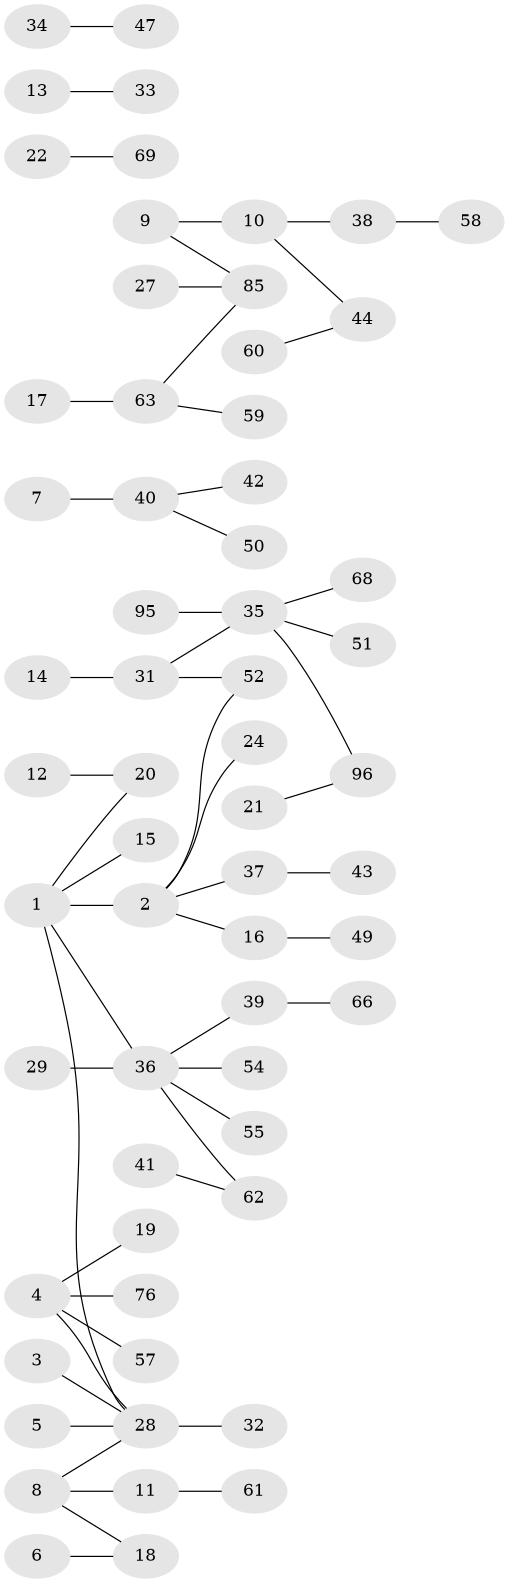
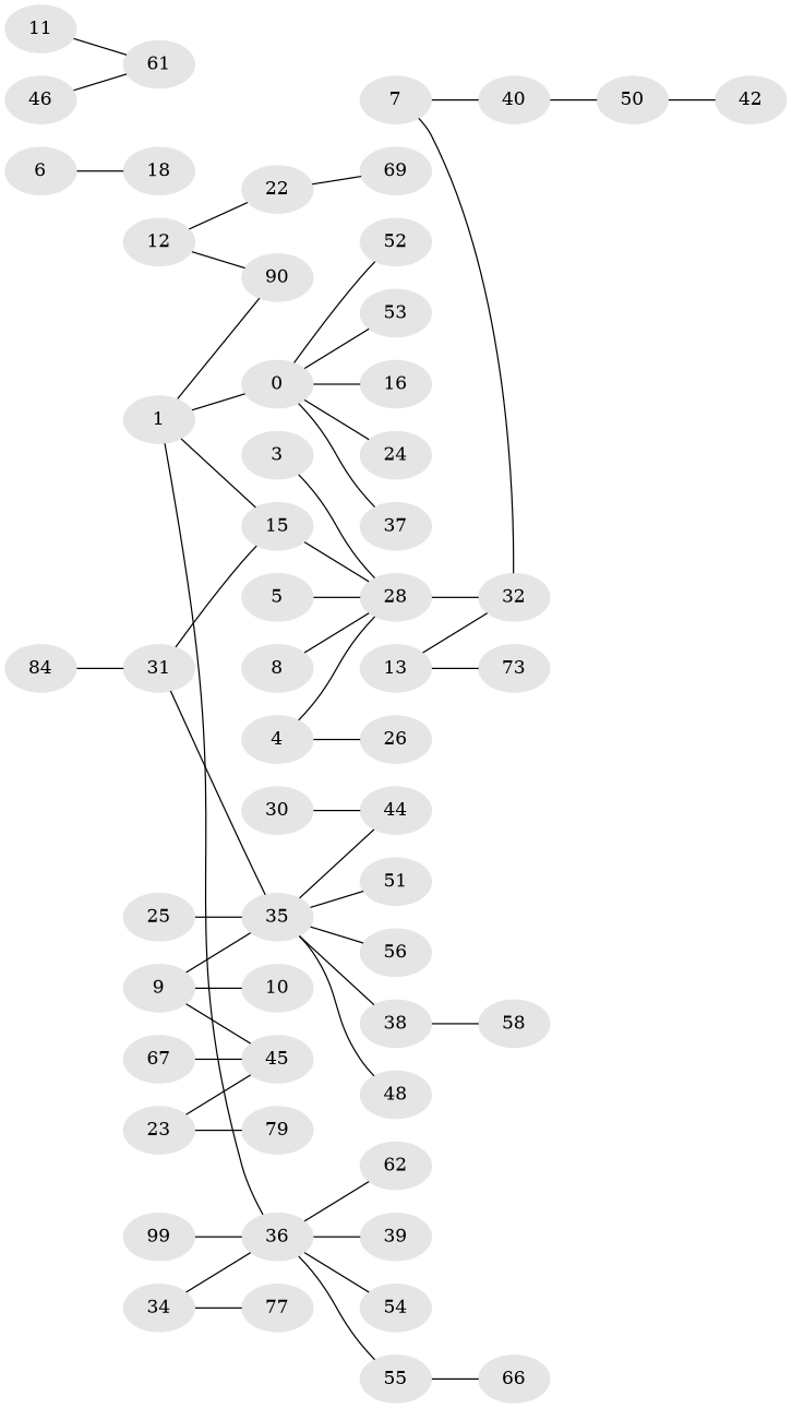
  graph {
    rankdir=LR
    node [color=gray90 style=filled]
    edge [weight=1.0]
    1
-   2
+   2 [label=0]
    15
-   20
+   20 [label=90]
    28
    36
    16
    24
    37
    52
+   53
    32
    39
    54
    55
    62
-   49
-   43
    3
    4
-   19
-   26 [label=76]
-   57
+   26
    5
    6
    18
    7
    40
    42
    50
    8
    11
    61
    9
    10
    35
-   45 [label=85]
-   56 [label=96]
+   45
+   56
    44
    38
-   48 [label=68]
+   48
    51
    12
    22
    n45 [label=69]
    13
-   33
-   14
+   33 [label=73]
+   14 [label=84]
    31
-   17
-   23 [label=63]
-   59
-   21
-   25 [label=95]
-   27
-   29
-   30 [label=60]
+   23
+   59 [label=79]
+   25
+   27 [label=67]
+   29 [label=99]
+   30
    34
-   47
+   47 [label=77]
    58
    n61 [label=66]
-   41
+   46
    1 -- 2
    1 -- 15
    1 -- 20
-   1 -- 28
+   15 -- 28
    1 -- 36
    2 -- 16
    2 -- 24
    2 -- 37
    2 -- 52
+   2 -- 53
    28 -- 32
    36 -- 39
    36 -- 54
    36 -- 55
    36 -- 62
-   16 -- 49
-   37 -- 43
-   39 -- n61
+   55 -- n61
    3 -- 28
    4 -- 28
-   4 -- 19
    4 -- 26
-   4 -- 57
    5 -- 28
    6 -- 18
+   7 -- 32
    7 -- 40
-   40 -- 42
+   50 -- 42
    40 -- 50
    8 -- 28
-   8 -- 18
-   8 -- 11
    11 -- 61
    9 -- 10
+   9 -- 35
    9 -- 45
    35 -- 56
-   10 -- 44
-   10 -- 38
+   35 -- 44
+   35 -- 38
    35 -- 48
    35 -- 51
    38 -- 58
    12 -- 20
+   12 -- 22
    22 -- n45
+   13 -- 32
    13 -- 33
    14 -- 31
-   31 -- 52
+   31 -- 15
    31 -- 35
-   17 -- 23
    23 -- 45
    23 -- 59
-   21 -- 56
    25 -- 35
    27 -- 45
    29 -- 36
    30 -- 44
+   34 -- 36
    34 -- 47
-   41 -- 62
+   46 -- 61
  }
